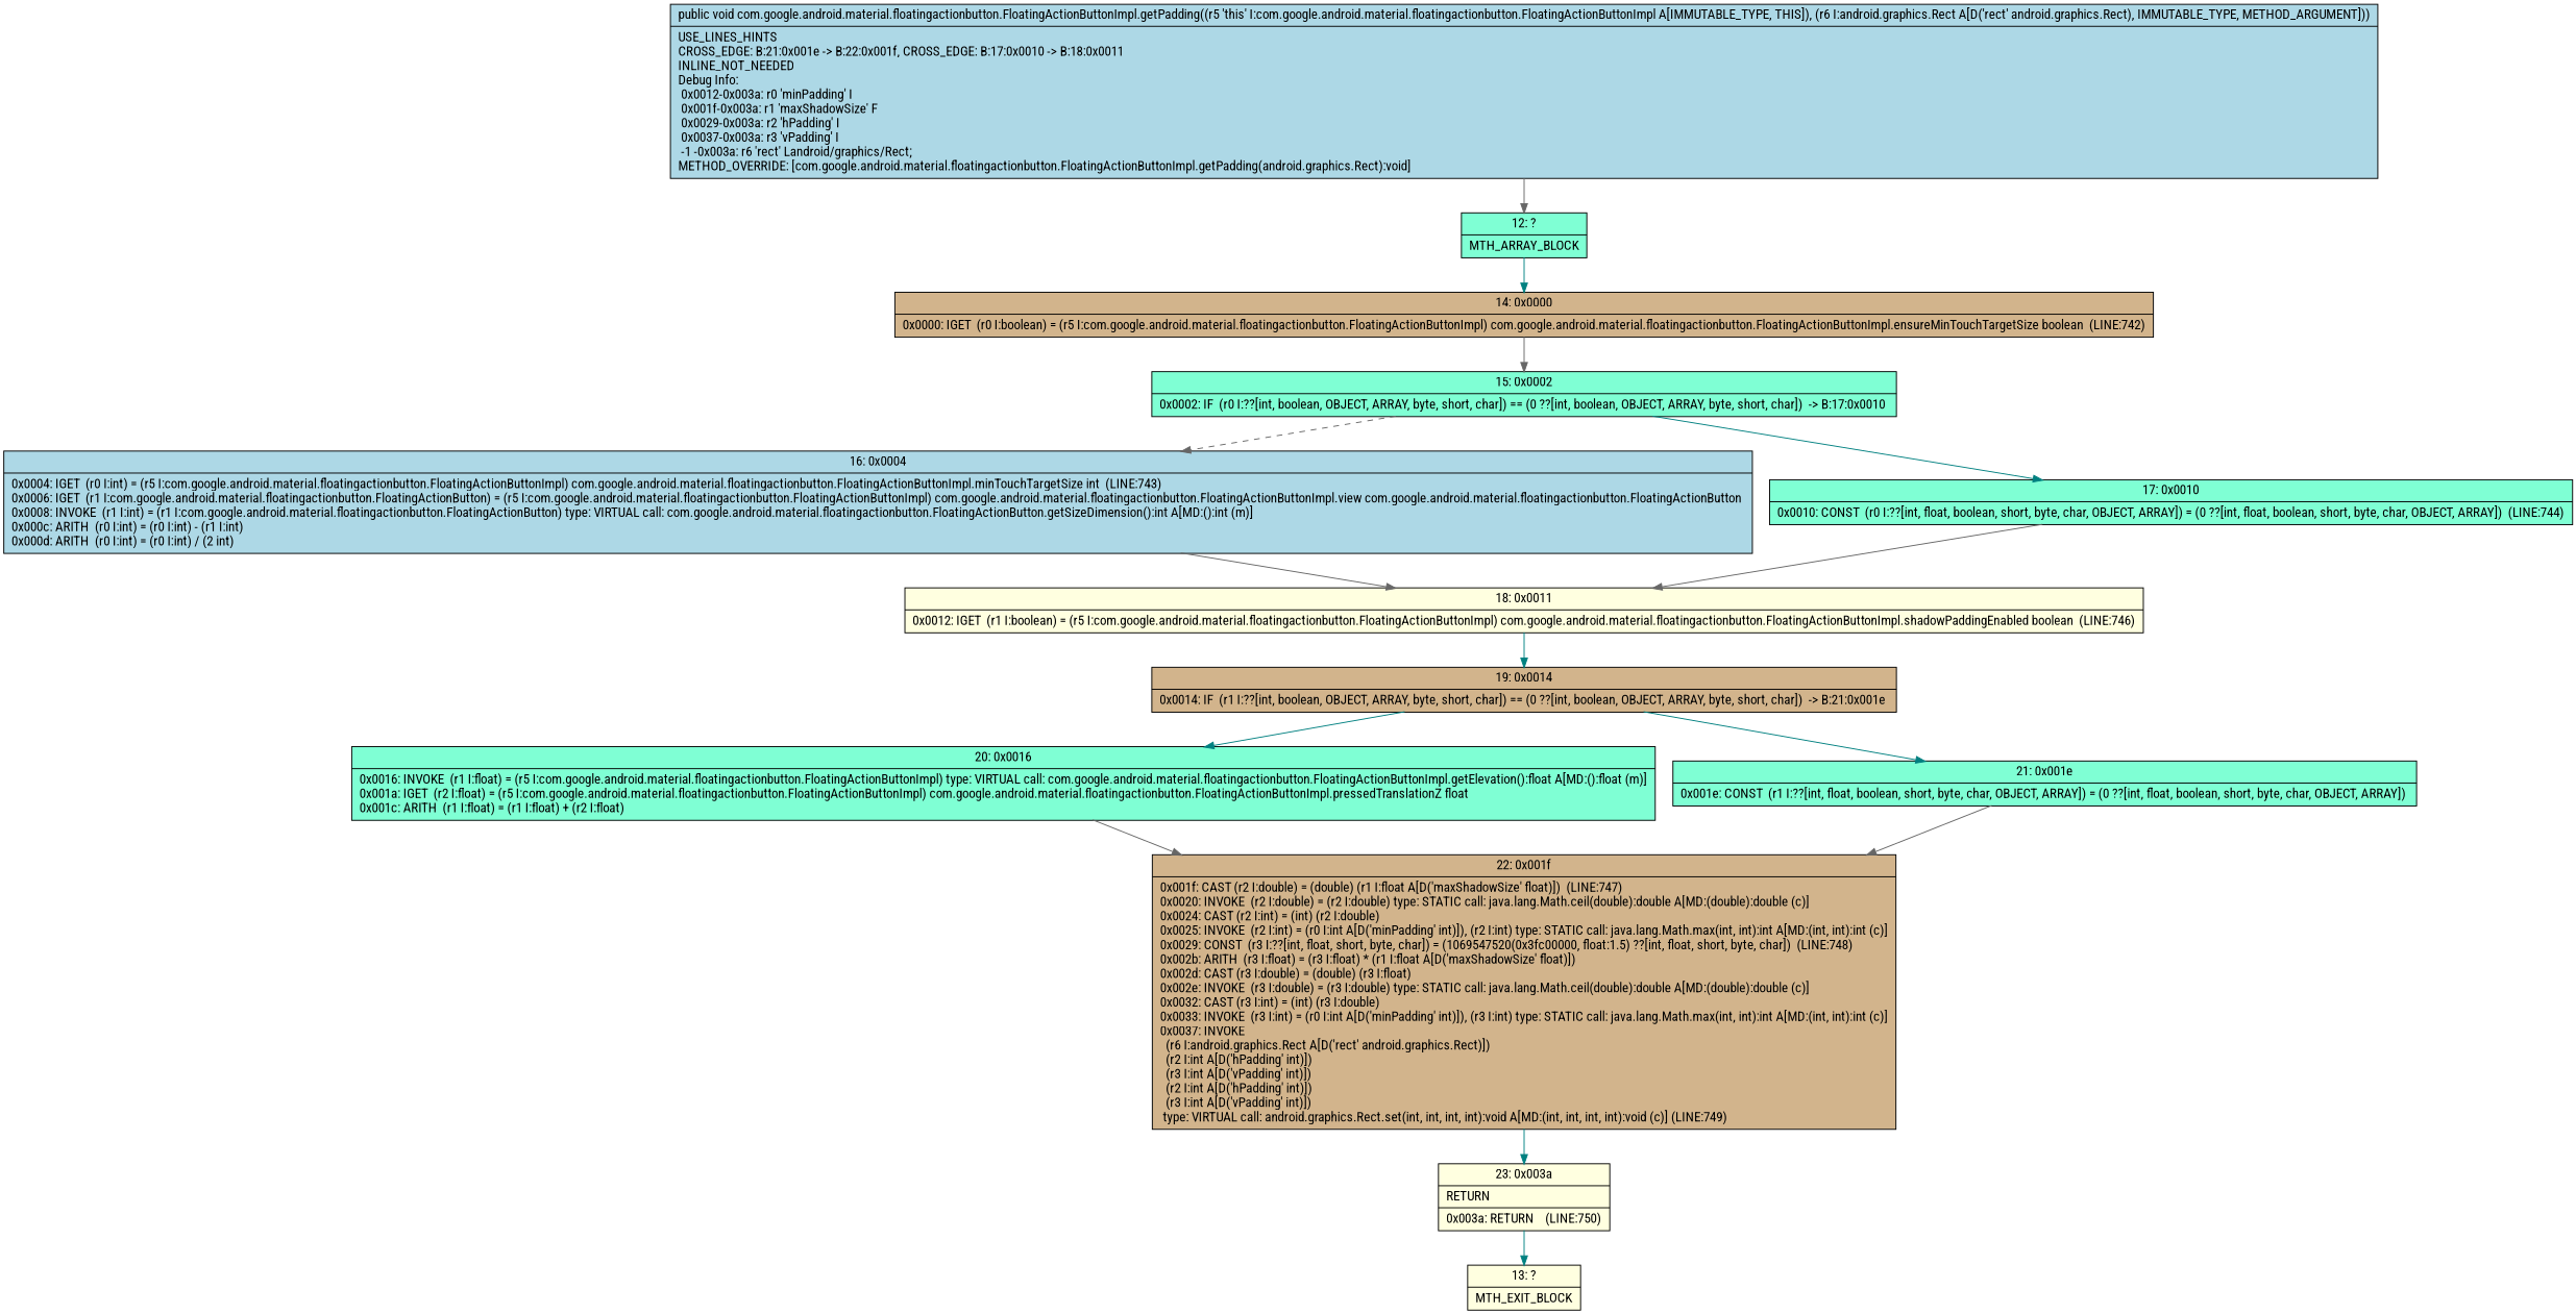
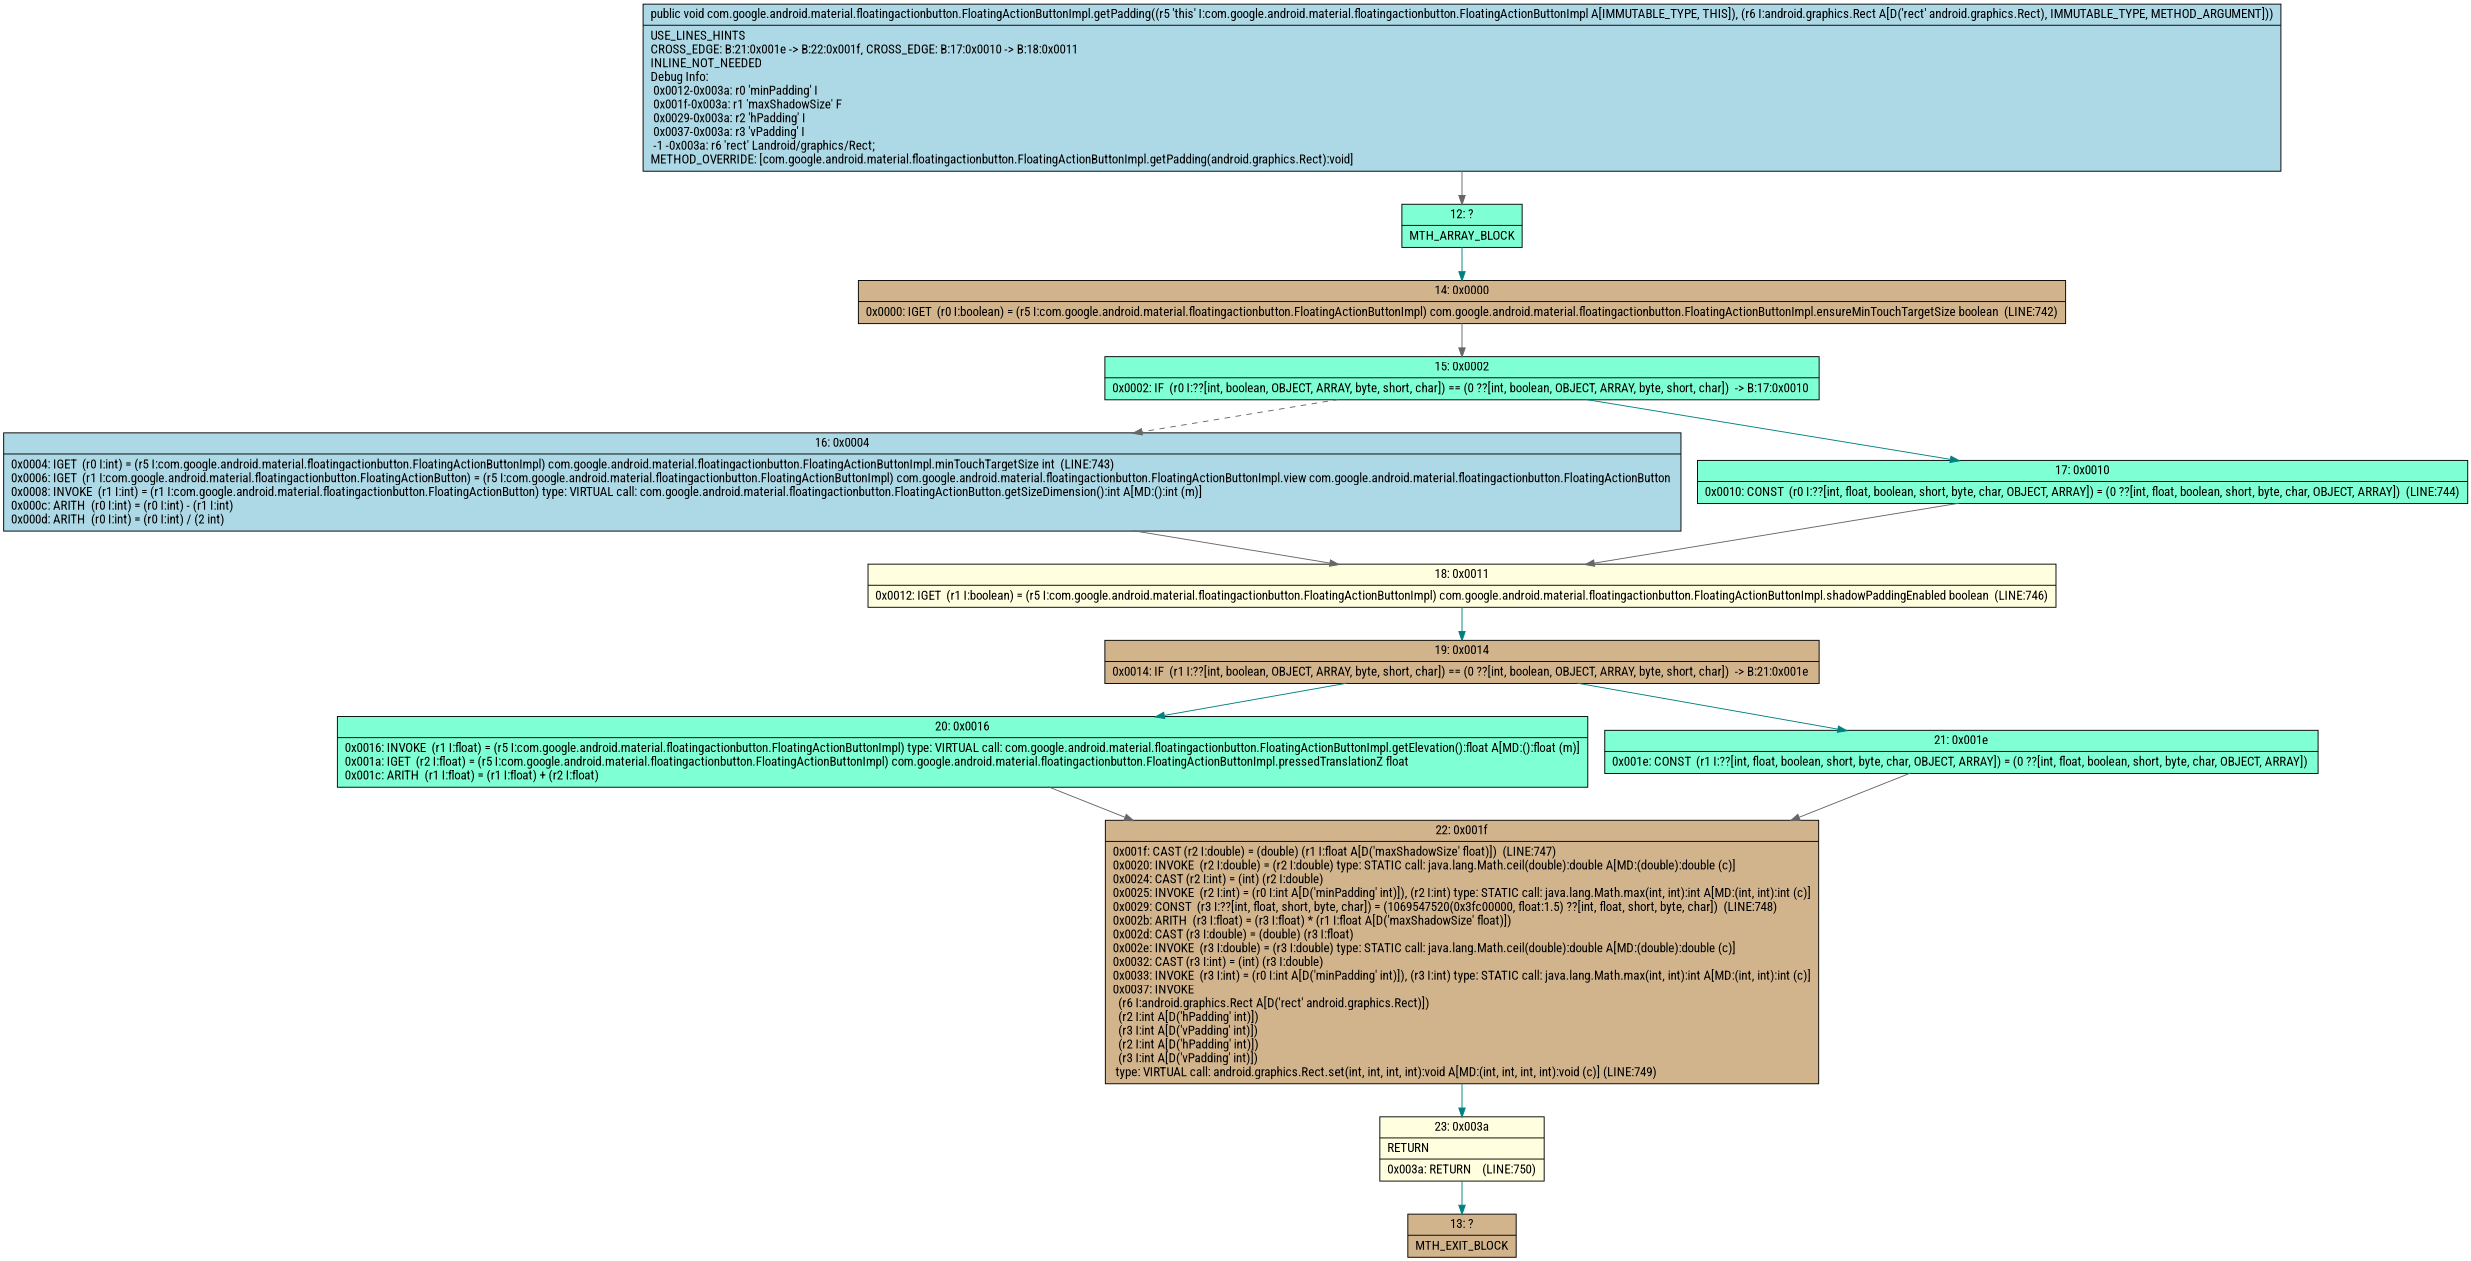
  digraph {
    fontname="Roboto Condensed"
    node [fillcolor=aquamarine fontname="Roboto Condensed" shape=record style=filled]
    edge [color=teal fontname="Roboto Condensed"]
    n1 [label="{12\:\ ?|MTH_ARRAY_BLOCK\l}"]
    n2 [fillcolor=tan label="{14\:\ 0x0000|0x0000: IGET  (r0 I:boolean) = (r5 I:com.google.android.material.floatingactionbutton.FloatingActionButtonImpl) com.google.android.material.floatingactionbutton.FloatingActionButtonImpl.ensureMinTouchTargetSize boolean  (LINE:742)\l}"]
    n3 [label="{15\:\ 0x0002|0x0002: IF  (r0 I:??[int, boolean, OBJECT, ARRAY, byte, short, char]) == (0 ??[int, boolean, OBJECT, ARRAY, byte, short, char])  \-\> B:17:0x0010 \l}"]
    n4 [fillcolor=lightblue label="{16\:\ 0x0004|0x0004: IGET  (r0 I:int) = (r5 I:com.google.android.material.floatingactionbutton.FloatingActionButtonImpl) com.google.android.material.floatingactionbutton.FloatingActionButtonImpl.minTouchTargetSize int  (LINE:743)\l0x0006: IGET  (r1 I:com.google.android.material.floatingactionbutton.FloatingActionButton) = (r5 I:com.google.android.material.floatingactionbutton.FloatingActionButtonImpl) com.google.android.material.floatingactionbutton.FloatingActionButtonImpl.view com.google.android.material.floatingactionbutton.FloatingActionButton \l0x0008: INVOKE  (r1 I:int) = (r1 I:com.google.android.material.floatingactionbutton.FloatingActionButton) type: VIRTUAL call: com.google.android.material.floatingactionbutton.FloatingActionButton.getSizeDimension():int A[MD:():int (m)]\l0x000c: ARITH  (r0 I:int) = (r0 I:int) \- (r1 I:int) \l0x000d: ARITH  (r0 I:int) = (r0 I:int) \/ (2 int) \l}"]
    n5 [label="{17\:\ 0x0010|0x0010: CONST  (r0 I:??[int, float, boolean, short, byte, char, OBJECT, ARRAY]) = (0 ??[int, float, boolean, short, byte, char, OBJECT, ARRAY])  (LINE:744)\l}"]
    n6 [fillcolor=lightyellow label="{18\:\ 0x0011|0x0012: IGET  (r1 I:boolean) = (r5 I:com.google.android.material.floatingactionbutton.FloatingActionButtonImpl) com.google.android.material.floatingactionbutton.FloatingActionButtonImpl.shadowPaddingEnabled boolean  (LINE:746)\l}"]
    n7 [fillcolor=tan label="{19\:\ 0x0014|0x0014: IF  (r1 I:??[int, boolean, OBJECT, ARRAY, byte, short, char]) == (0 ??[int, boolean, OBJECT, ARRAY, byte, short, char])  \-\> B:21:0x001e \l}"]
    n8 [label="{20\:\ 0x0016|0x0016: INVOKE  (r1 I:float) = (r5 I:com.google.android.material.floatingactionbutton.FloatingActionButtonImpl) type: VIRTUAL call: com.google.android.material.floatingactionbutton.FloatingActionButtonImpl.getElevation():float A[MD:():float (m)]\l0x001a: IGET  (r2 I:float) = (r5 I:com.google.android.material.floatingactionbutton.FloatingActionButtonImpl) com.google.android.material.floatingactionbutton.FloatingActionButtonImpl.pressedTranslationZ float \l0x001c: ARITH  (r1 I:float) = (r1 I:float) + (r2 I:float) \l}"]
    n9 [label="{21\:\ 0x001e|0x001e: CONST  (r1 I:??[int, float, boolean, short, byte, char, OBJECT, ARRAY]) = (0 ??[int, float, boolean, short, byte, char, OBJECT, ARRAY]) \l}"]
    n10 [fillcolor=tan label="{22\:\ 0x001f|0x001f: CAST (r2 I:double) = (double) (r1 I:float A[D('maxShadowSize' float)])  (LINE:747)\l0x0020: INVOKE  (r2 I:double) = (r2 I:double) type: STATIC call: java.lang.Math.ceil(double):double A[MD:(double):double (c)]\l0x0024: CAST (r2 I:int) = (int) (r2 I:double) \l0x0025: INVOKE  (r2 I:int) = (r0 I:int A[D('minPadding' int)]), (r2 I:int) type: STATIC call: java.lang.Math.max(int, int):int A[MD:(int, int):int (c)]\l0x0029: CONST  (r3 I:??[int, float, short, byte, char]) = (1069547520(0x3fc00000, float:1.5) ??[int, float, short, byte, char])  (LINE:748)\l0x002b: ARITH  (r3 I:float) = (r3 I:float) * (r1 I:float A[D('maxShadowSize' float)]) \l0x002d: CAST (r3 I:double) = (double) (r3 I:float) \l0x002e: INVOKE  (r3 I:double) = (r3 I:double) type: STATIC call: java.lang.Math.ceil(double):double A[MD:(double):double (c)]\l0x0032: CAST (r3 I:int) = (int) (r3 I:double) \l0x0033: INVOKE  (r3 I:int) = (r0 I:int A[D('minPadding' int)]), (r3 I:int) type: STATIC call: java.lang.Math.max(int, int):int A[MD:(int, int):int (c)]\l0x0037: INVOKE  \l  (r6 I:android.graphics.Rect A[D('rect' android.graphics.Rect)])\l  (r2 I:int A[D('hPadding' int)])\l  (r3 I:int A[D('vPadding' int)])\l  (r2 I:int A[D('hPadding' int)])\l  (r3 I:int A[D('vPadding' int)])\l type: VIRTUAL call: android.graphics.Rect.set(int, int, int, int):void A[MD:(int, int, int, int):void (c)] (LINE:749)\l}"]
    n11 [fillcolor=lightyellow label="{23\:\ 0x003a|RETURN\l|0x003a: RETURN    (LINE:750)\l}"]
-   n12 [fillcolor=lightyellow label="{13\:\ ?|MTH_EXIT_BLOCK\l}"]
+   n12 [fillcolor=tan label="{13\:\ ?|MTH_EXIT_BLOCK\l}"]
    n13 [fillcolor=lightblue label="{public void com.google.android.material.floatingactionbutton.FloatingActionButtonImpl.getPadding((r5 'this' I:com.google.android.material.floatingactionbutton.FloatingActionButtonImpl A[IMMUTABLE_TYPE, THIS]), (r6 I:android.graphics.Rect A[D('rect' android.graphics.Rect), IMMUTABLE_TYPE, METHOD_ARGUMENT]))  | USE_LINES_HINTS\lCROSS_EDGE: B:21:0x001e \-\> B:22:0x001f, CROSS_EDGE: B:17:0x0010 \-\> B:18:0x0011\lINLINE_NOT_NEEDED\lDebug Info:\l  0x0012\-0x003a: r0 'minPadding' I\l  0x001f\-0x003a: r1 'maxShadowSize' F\l  0x0029\-0x003a: r2 'hPadding' I\l  0x0037\-0x003a: r3 'vPadding' I\l  \-1 \-0x003a: r6 'rect' Landroid\/graphics\/Rect;\lMETHOD_OVERRIDE: [com.google.android.material.floatingactionbutton.FloatingActionButtonImpl.getPadding(android.graphics.Rect):void]\l}"]
    n1 -> n2
    n2 -> n3 [color=gray40]
    n3 -> n4 [color=gray40 style=dashed]
    n3 -> n5
    n4 -> n6 [color=gray40]
    n5 -> n6 [color=gray40]
    n6 -> n7
    n7 -> n8 [style=solid]
    n7 -> n9
    n8 -> n10 [color=gray40]
    n9 -> n10 [color=gray40]
    n10 -> n11
    n11 -> n12
    n13 -> n1 [color=gray40]
  }
